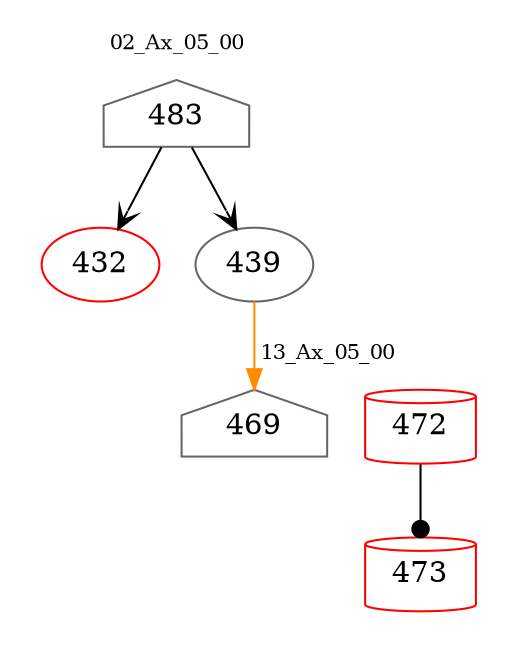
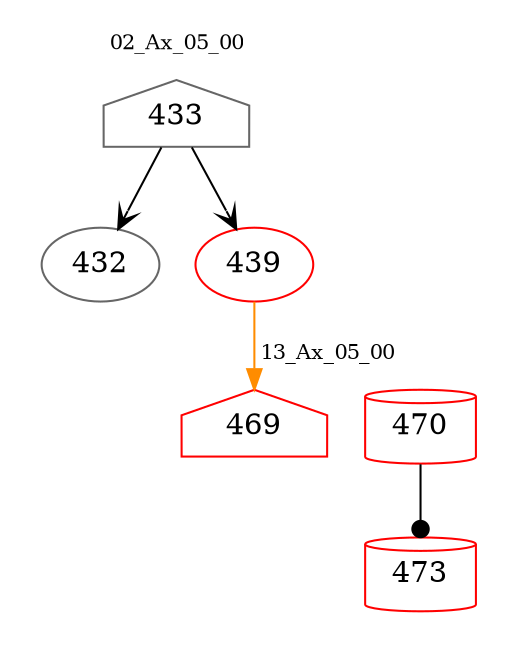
  digraph {
    node [color=red shape=house]
    edge [arrowhead=vee color=black]
-   n1 [color=gray40 label=483]
-   n2 [label=432 shape=ellipse]
-   n3 [color=gray40 label=439 shape=ellipse]
-   n4 [label=472 shape=cylinder]
-   n5 [color=gray40 label=469]
+   n1 [color=gray40 label=433]
+   n2 [color=gray40 label=432 shape=ellipse]
+   n3 [label=439 shape=ellipse]
+   n4 [label=470 shape=cylinder]
+   n5 [label=469]
    n6 [label=473 shape=cylinder]
    subgraph cluster_1 {
      color=white
      fontsize=10
      label="02_Ax_05_00"
      n1
      n2
      n3
    }
    subgraph cluster_2 {
      color=white
      fontsize=10
      label="13_Ax_05_00"
      n4
      n5
      n6
    }
    n1 -> n2
    n1 -> n3
    n3 -> n5 [arrowhead=normal color=darkorange]
    n4 -> n6 [arrowhead=dot]
  }
